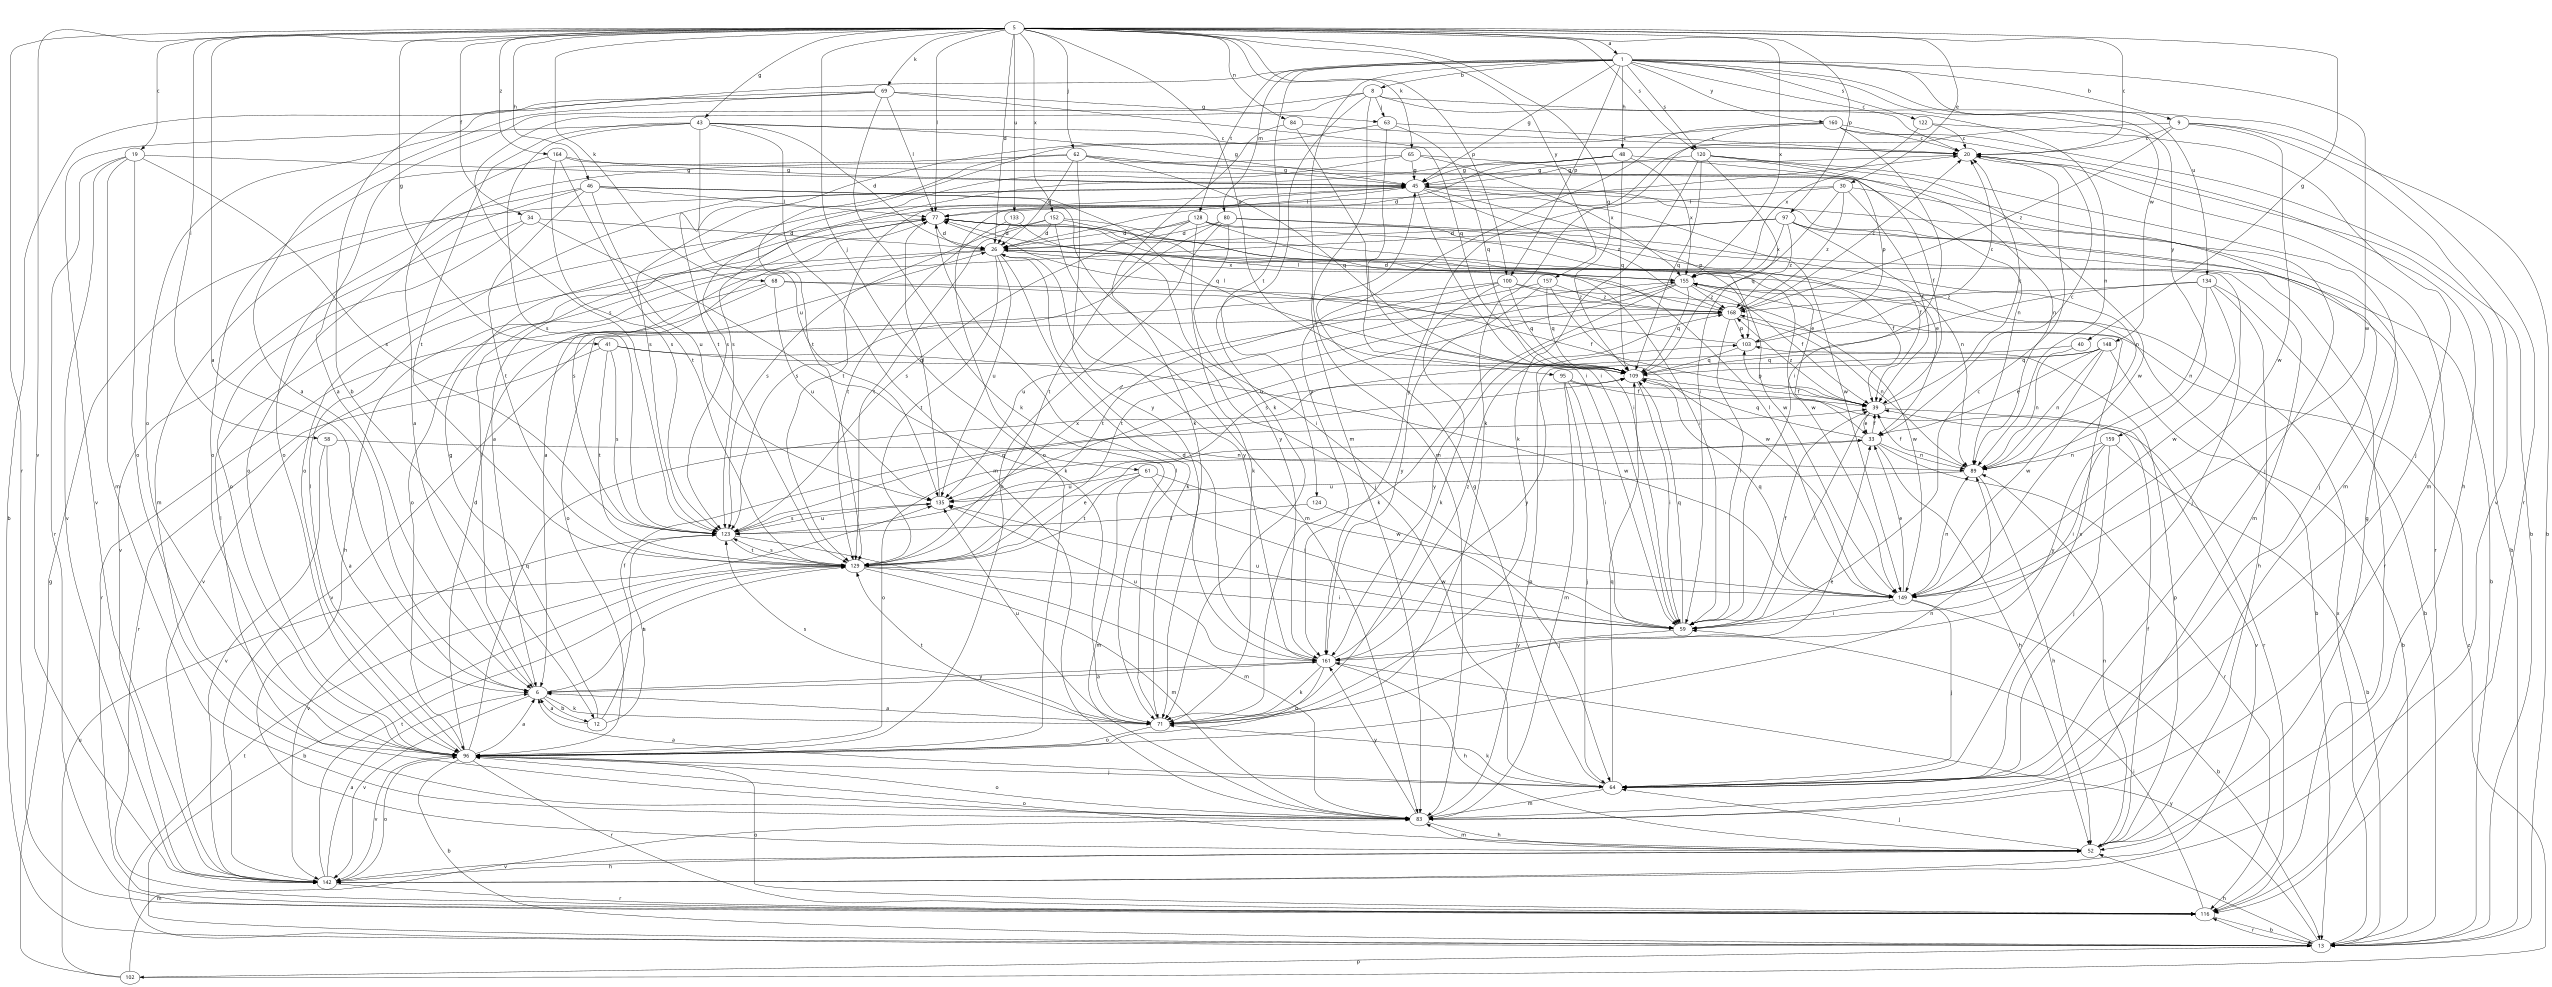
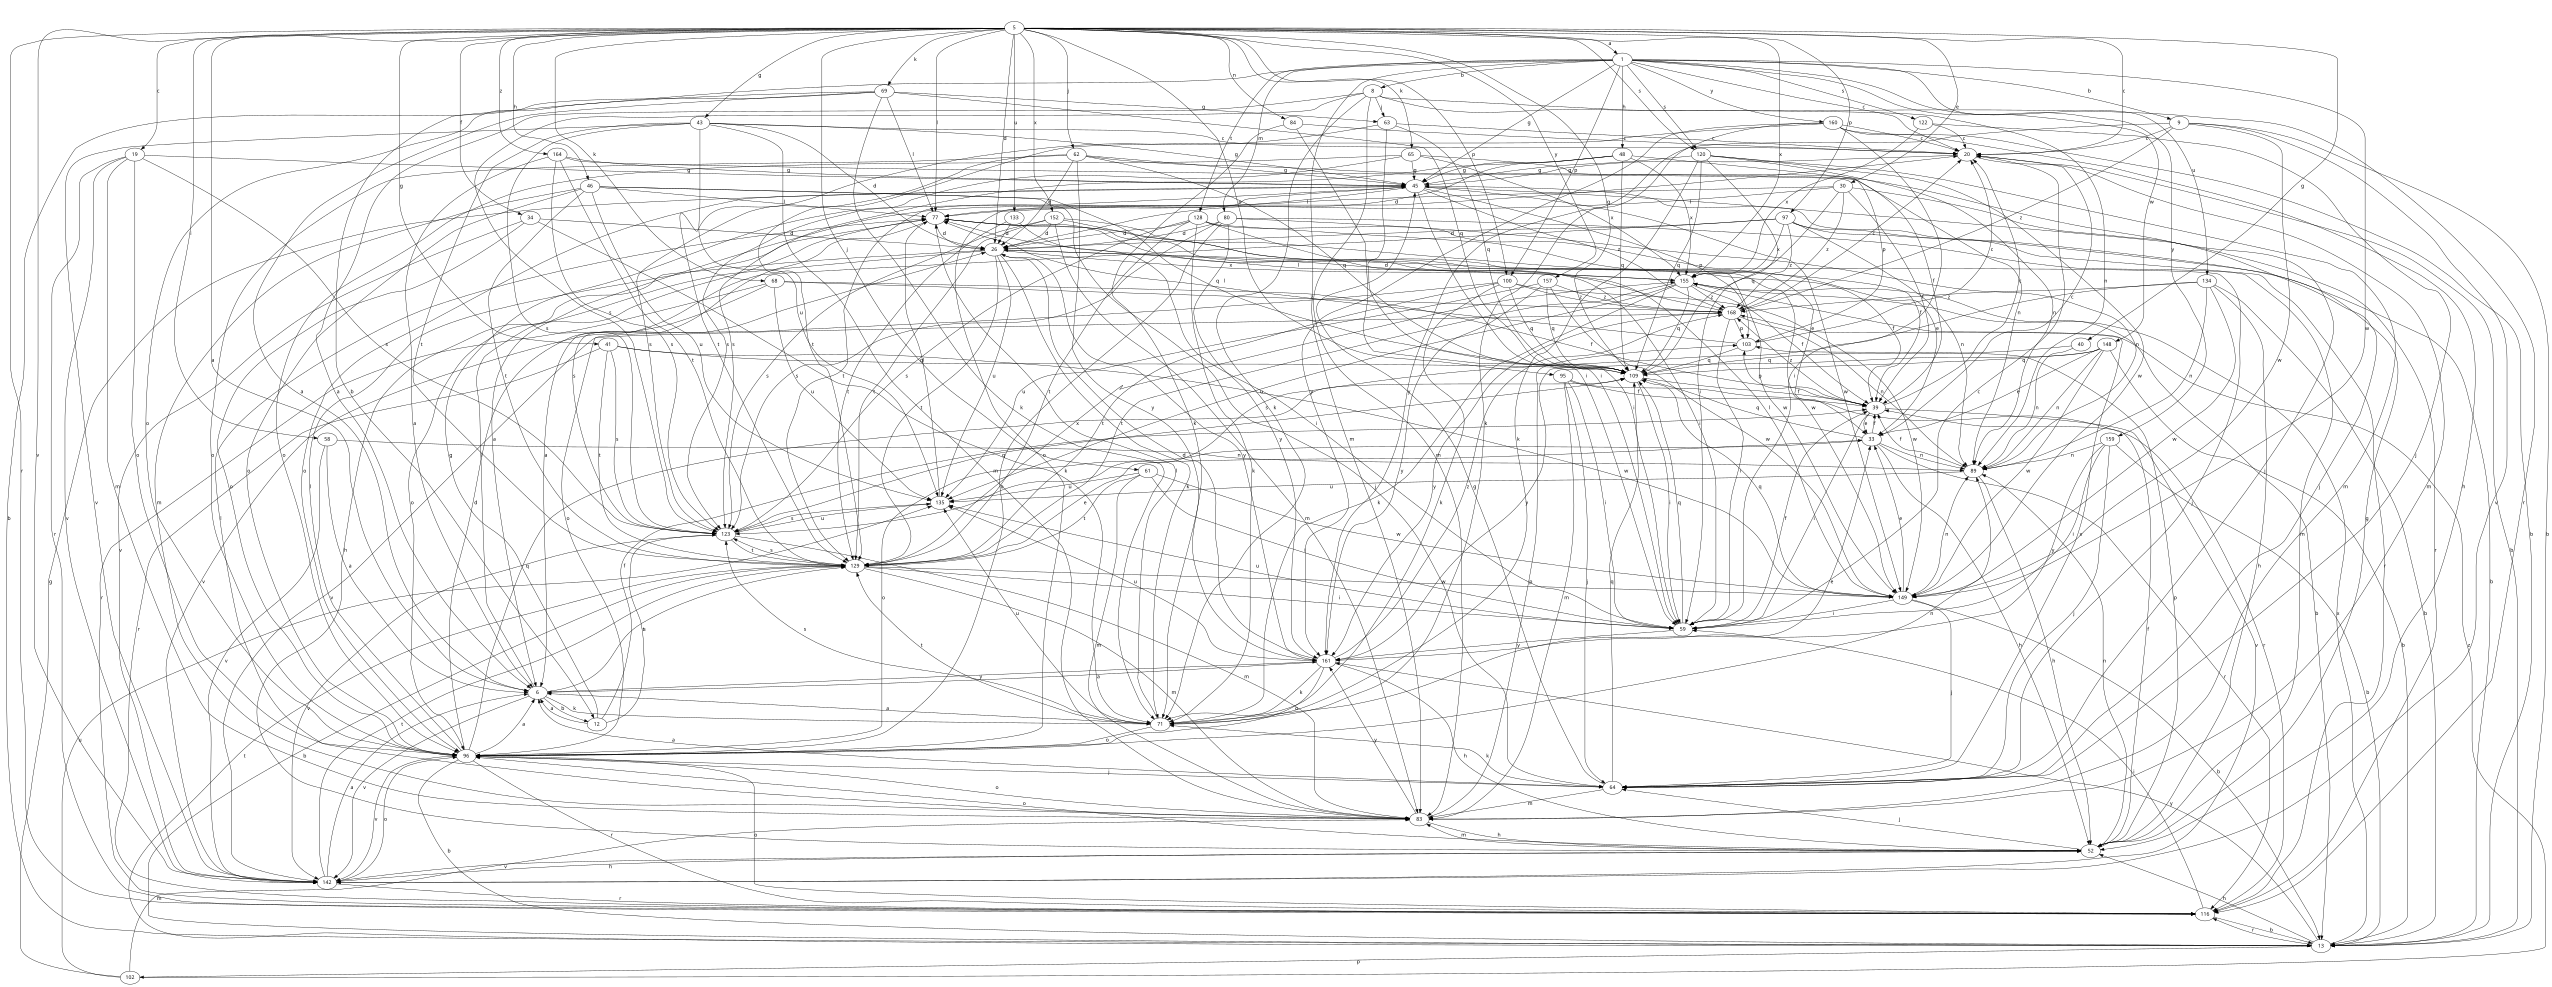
  strict digraph {
    fontname="Noto Sans"
    node [fontname="Noto Sans"]
    edge [fontname="Noto Sans"]
    n1 [label=5]
    1
    6
    19
    20
    26
    30
    34
    40
    41
    43
    46
    58
    61
    62
    65
    68
    69
    77
    84
    95
    97
    100
    109
    116
    120
    133
    142
    152
    155
    157
    164
    8
    9
    12
    45
    48
    80
    83
    122
-   124
    128
    134
    148
    149
    159
    160
    71
    129
    161
    123
    96
    13
    39
    52
    135
    168
    64
    89
    59
    103
    63
    33
    102
    n1 -> 1 [label=a]
    n1 -> 6 [label=a]
    n1 -> 19 [label=c]
    n1 -> 20 [label=c]
    n1 -> 26 [label=d]
    n1 -> 30 [label=e]
    n1 -> 34 [label=f]
    n1 -> 40 [label=g]
    n1 -> 41 [label=g]
    n1 -> 43 [label=g]
    n1 -> 46 [label=h]
    n1 -> 58 [label=i]
    n1 -> 61 [label=j]
    n1 -> 62 [label=j]
    n1 -> 65 [label=k]
    n1 -> 68 [label=k]
    n1 -> 69 [label=k]
    n1 -> 77 [label=l]
    n1 -> 84 [label=n]
    n1 -> 95 [label=o]
    n1 -> 97 [label=p]
    n1 -> 100 [label=p]
    n1 -> 109 [label=q]
    n1 -> 116 [label=r]
    n1 -> 120 [label=s]
    n1 -> 133 [label=u]
    n1 -> 142 [label=v]
    n1 -> 152 [label=x]
    n1 -> 155 [label=x]
    n1 -> 157 [label=y]
    n1 -> 164 [label=z]
    1 -> 20 [label=c]
    1 -> 100 [label=p]
    1 -> 120 [label=s]
    1 -> 8 [label=b]
    1 -> 9 [label=b]
    1 -> 12 [label=b]
    1 -> 45 [label=g]
    1 -> 48 [label=h]
    1 -> 80 [label=m]
    1 -> 83 [label=m]
    1 -> 122 [label=s]
-   1 -> 124 [label=t]
    1 -> 128 [label=t]
    1 -> 134 [label=u]
    1 -> 148 [label=w]
    1 -> 149 [label=w]
    1 -> 159 [label=y]
    1 -> 160 [label=y]
    6 -> 77 [label=l]
    6 -> 142 [label=v]
    6 -> 12 [label=b]
    6 -> 71 [label=k]
    6 -> 129 [label=t]
    6 -> 161 [label=y]
    19 -> 116 [label=r]
    19 -> 142 [label=v]
    19 -> 45 [label=g]
    19 -> 83 [label=m]
    19 -> 123 [label=s]
    19 -> 96 [label=o]
    20 -> 45 [label=g]
    20 -> 83 [label=m]
    20 -> 13 [label=b]
    26 -> 155 [label=x]
    26 -> 71 [label=k]
    26 -> 129 [label=t]
    26 -> 161 [label=y]
    26 -> 96 [label=o]
    26 -> 39 [label=f]
    26 -> 52 [label=h]
    26 -> 135 [label=u]
    30 -> 6 [label=a]
    30 -> 77 [label=l]
    30 -> 109 [label=q]
    30 -> 39 [label=f]
    30 -> 168 [label=z]
    30 -> 64 [label=j]
    34 -> 26 [label=d]
    34 -> 142 [label=v]
    34 -> 71 [label=k]
    34 -> 96 [label=o]
    40 -> 109 [label=q]
    40 -> 89 [label=n]
    41 -> 109 [label=q]
    41 -> 116 [label=r]
    41 -> 149 [label=w]
    41 -> 129 [label=t]
    41 -> 123 [label=s]
    43 -> 20 [label=c]
    43 -> 26 [label=d]
    43 -> 142 [label=v]
    43 -> 45 [label=g]
    43 -> 83 [label=m]
    43 -> 129 [label=t]
    43 -> 123 [label=s]
    43 -> 135 [label=u]
    46 -> 77 [label=l]
    46 -> 109 [label=q]
    46 -> 83 [label=m]
    46 -> 129 [label=t]
    46 -> 96 [label=o]
    46 -> 135 [label=u]
    46 -> 64 [label=j]
    58 -> 6 [label=a]
    58 -> 142 [label=v]
    58 -> 89 [label=n]
    61 -> 83 [label=m]
    61 -> 149 [label=w]
    61 -> 129 [label=t]
    61 -> 135 [label=u]
    61 -> 59 [label=i]
    62 -> 26 [label=d]
    62 -> 109 [label=q]
    62 -> 45 [label=g]
    62 -> 161 [label=y]
    62 -> 123 [label=s]
    62 -> 96 [label=o]
    62 -> 39 [label=f]
    65 -> 155 [label=x]
    65 -> 45 [label=g]
    65 -> 123 [label=s]
    65 -> 96 [label=o]
    65 -> 103 [label=p]
    68 -> 116 [label=r]
    68 -> 142 [label=v]
    68 -> 39 [label=f]
    68 -> 135 [label=u]
    68 -> 168 [label=z]
    69 -> 6 [label=a]
    69 -> 77 [label=l]
    69 -> 109 [label=q]
    69 -> 71 [label=k]
    69 -> 96 [label=o]
    69 -> 13 [label=b]
    69 -> 63 [label=g]
    77 -> 26 [label=d]
    77 -> 149 [label=w]
    77 -> 123 [label=s]
    77 -> 33 [label=e]
    84 -> 20 [label=c]
    84 -> 71 [label=k]
    84 -> 59 [label=i]
    95 -> 116 [label=r]
    95 -> 83 [label=m]
    95 -> 39 [label=f]
    95 -> 64 [label=j]
    95 -> 59 [label=i]
    97 -> 6 [label=a]
    97 -> 26 [label=d]
    97 -> 116 [label=r]
    97 -> 155 [label=x]
    97 -> 13 [label=b]
    97 -> 168 [label=z]
    97 -> 89 [label=n]
    100 -> 109 [label=q]
    100 -> 149 [label=w]
    100 -> 71 [label=k]
    100 -> 129 [label=t]
    100 -> 96 [label=o]
    100 -> 168 [label=z]
    109 -> 39 [label=f]
    109 -> 59 [label=i]
    116 -> 96 [label=o]
    116 -> 13 [label=b]
    116 -> 59 [label=i]
    120 -> 109 [label=q]
    120 -> 45 [label=g]
    120 -> 83 [label=m]
    120 -> 149 [label=w]
    120 -> 71 [label=k]
    120 -> 89 [label=n]
    120 -> 59 [label=i]
    133 -> 26 [label=d]
    133 -> 129 [label=t]
    133 -> 59 [label=i]
    142 -> 6 [label=a]
    142 -> 116 [label=r]
    142 -> 129 [label=t]
    142 -> 96 [label=o]
    142 -> 52 [label=h]
    152 -> 26 [label=d]
    152 -> 83 [label=m]
    152 -> 149 [label=w]
    152 -> 129 [label=t]
    152 -> 123 [label=s]
    152 -> 33 [label=e]
    155 -> 26 [label=d]
    155 -> 109 [label=q]
    155 -> 71 [label=k]
    155 -> 129 [label=t]
    155 -> 13 [label=b]
    155 -> 39 [label=f]
    155 -> 135 [label=u]
    155 -> 168 [label=z]
    157 -> 109 [label=q]
    157 -> 149 [label=w]
    157 -> 161 [label=y]
    157 -> 135 [label=u]
    157 -> 168 [label=z]
    164 -> 6 [label=a]
    164 -> 45 [label=g]
    164 -> 129 [label=t]
    164 -> 123 [label=s]
    164 -> 89 [label=n]
    8 -> 6 [label=a]
    8 -> 116 [label=r]
    8 -> 83 [label=m]
    8 -> 71 [label=k]
    8 -> 123 [label=s]
    8 -> 89 [label=n]
    8 -> 63 [label=j]
    9 -> 20 [label=c]
    9 -> 142 [label=v]
    9 -> 149 [label=w]
    9 -> 161 [label=y]
    9 -> 13 [label=b]
    9 -> 168 [label=z]
    12 -> 6 [label=a]
    12 -> 45 [label=g]
    12 -> 123 [label=s]
    12 -> 39 [label=f]
    45 -> 77 [label=l]
    45 -> 116 [label=r]
    45 -> 149 [label=w]
    45 -> 129 [label=t]
    45 -> 96 [label=o]
    45 -> 168 [label=z]
    45 -> 59 [label=i]
    45 -> 103 [label=p]
    48 -> 26 [label=d]
    48 -> 109 [label=q]
    48 -> 155 [label=x]
    48 -> 45 [label=g]
    48 -> 123 [label=s]
    48 -> 64 [label=j]
    80 -> 26 [label=d]
-   80 -> 83 [label=m]
+   80 -> 52 [label=m]
    80 -> 161 [label=y]
    80 -> 123 [label=s]
    80 -> 96 [label=o]
    80 -> 89 [label=n]
    83 -> 77 [label=l]
    83 -> 161 [label=y]
    83 -> 96 [label=o]
    83 -> 52 [label=h]
    83 -> 103 [label=p]
    122 -> 20 [label=c]
    122 -> 155 [label=x]
    122 -> 64 [label=j]
-   124 -> 123 [label=s]
-   124 -> 64 [label=j]
    128 -> 26 [label=d]
    128 -> 71 [label=k]
    128 -> 129 [label=t]
    128 -> 123 [label=s]
    128 -> 39 [label=f]
    128 -> 64 [label=j]
    128 -> 59 [label=i]
    134 -> 149 [label=w]
    134 -> 123 [label=s]
    134 -> 13 [label=b]
    134 -> 52 [label=h]
    134 -> 168 [label=z]
    134 -> 89 [label=n]
    148 -> 109 [label=q]
    148 -> 149 [label=w]
    148 -> 161 [label=y]
    148 -> 13 [label=b]
    148 -> 89 [label=n]
    148 -> 33 [label=e]
    149 -> 77 [label=l]
    149 -> 109 [label=q]
    149 -> 13 [label=b]
    149 -> 64 [label=j]
    149 -> 89 [label=n]
    149 -> 59 [label=i]
    149 -> 33 [label=e]
    159 -> 161 [label=y]
    159 -> 13 [label=b]
    159 -> 64 [label=j]
    159 -> 89 [label=n]
    159 -> 59 [label=i]
    160 -> 20 [label=c]
    160 -> 71 [label=k]
    160 -> 129 [label=t]
    160 -> 161 [label=y]
    160 -> 13 [label=b]
    160 -> 52 [label=h]
    160 -> 59 [label=i]
    71 -> 6 [label=a]
    71 -> 77 [label=l]
    71 -> 129 [label=t]
    71 -> 123 [label=s]
    71 -> 96 [label=o]
    71 -> 135 [label=u]
    71 -> 33 [label=e]
    129 -> 155 [label=x]
    129 -> 83 [label=m]
    129 -> 149 [label=w]
    129 -> 123 [label=s]
    129 -> 13 [label=b]
    129 -> 59 [label=i]
    129 -> 33 [label=e]
    161 -> 6 [label=a]
    161 -> 26 [label=d]
    161 -> 71 [label=k]
    161 -> 96 [label=o]
    161 -> 52 [label=h]
    161 -> 135 [label=u]
    161 -> 168 [label=z]
    123 -> 109 [label=q]
    123 -> 142 [label=v]
    123 -> 83 [label=m]
    123 -> 129 [label=t]
    123 -> 135 [label=u]
    96 -> 6 [label=a]
    96 -> 20 [label=o]
    96 -> 26 [label=d]
    96 -> 77 [label=l]
    96 -> 109 [label=q]
    96 -> 116 [label=r]
    96 -> 142 [label=v]
    96 -> 13 [label=b]
    96 -> 64 [label=j]
    96 -> 89 [label=n]
    13 -> 116 [label=r]
    13 -> 155 [label=x]
    13 -> 129 [label=t]
    13 -> 161 [label=y]
    13 -> 52 [label=h]
    13 -> 102 [label=p]
    39 -> 20 [label=c]
    39 -> 142 [label=v]
    39 -> 168 [label=z]
    39 -> 59 [label=i]
    39 -> 103 [label=p]
    39 -> 33 [label=e]
    52 -> 142 [label=v]
    52 -> 45 [label=g]
    52 -> 83 [label=m]
    52 -> 96 [label=o]
    52 -> 39 [label=f]
    52 -> 64 [label=j]
    52 -> 89 [label=n]
    52 -> 103 [label=p]
    135 -> 77 [label=l]
    135 -> 123 [label=s]
    168 -> 20 [label=c]
    168 -> 77 [label=l]
    168 -> 142 [label=v]
    168 -> 161 [label=y]
    168 -> 89 [label=n]
    168 -> 59 [label=i]
    168 -> 103 [label=p]
    64 -> 6 [label=a]
    64 -> 109 [label=q]
    64 -> 155 [label=x]
    64 -> 45 [label=g]
    64 -> 83 [label=m]
    64 -> 71 [label=k]
    89 -> 39 [label=f]
    89 -> 52 [label=h]
    89 -> 135 [label=u]
    59 -> 20 [label=c]
    59 -> 109 [label=q]
    59 -> 161 [label=y]
    59 -> 39 [label=f]
    59 -> 135 [label=u]
    103 -> 20 [label=c]
    103 -> 77 [label=l]
    103 -> 109 [label=q]
    63 -> 20 [label=c]
    63 -> 109 [label=q]
    63 -> 129 [label=t]
    63 -> 59 [label=i]
    33 -> 20 [label=c]
    33 -> 109 [label=q]
    33 -> 116 [label=r]
    33 -> 96 [label=o]
    33 -> 39 [label=f]
    33 -> 52 [label=h]
    33 -> 89 [label=n]
    102 -> 45 [label=g]
    102 -> 83 [label=m]
    102 -> 135 [label=u]
    102 -> 168 [label=z]
  }
